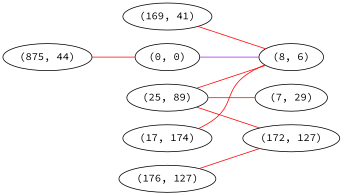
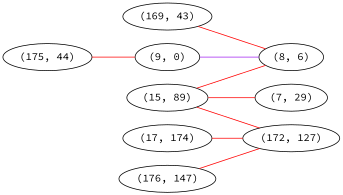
  graph {
    fontname="Source Code Pro"
    rankdir=LR
    node [fontname="Source Code Pro"]
    edge [color=red fontname="Source Code Pro" weight=1]
-   "(175, 44)" [label="(875, 44)"]
-   "(0, 0)"
-   "(169, 43)" [label="(169, 41)"]
+   "(175, 44)"
+   "(0, 0)" [label="(9, 0)"]
+   "(169, 43)"
    "(8, 6)"
-   "(176, 127)"
+   "(176, 127)" [label="(176, 147)"]
    "(172, 127)"
-   "(25, 89)"
+   "(25, 89)" [label="(15, 89)"]
    n8 [label="(7, 29)"]
    n9 [label="(17, 174)"]
    "(175, 44)" -- "(0, 0)"
    "(0, 0)" -- "(8, 6)" [color=purple weight=4]
    "(169, 43)" -- "(8, 6)"
    "(176, 127)" -- "(172, 127)"
    "(25, 89)" -- "(8, 6)"
    "(25, 89)" -- "(172, 127)"
    "(25, 89)" -- n8
-   n9 -- "(8, 6)"
+   n9 -- "(172, 127)"
  }
